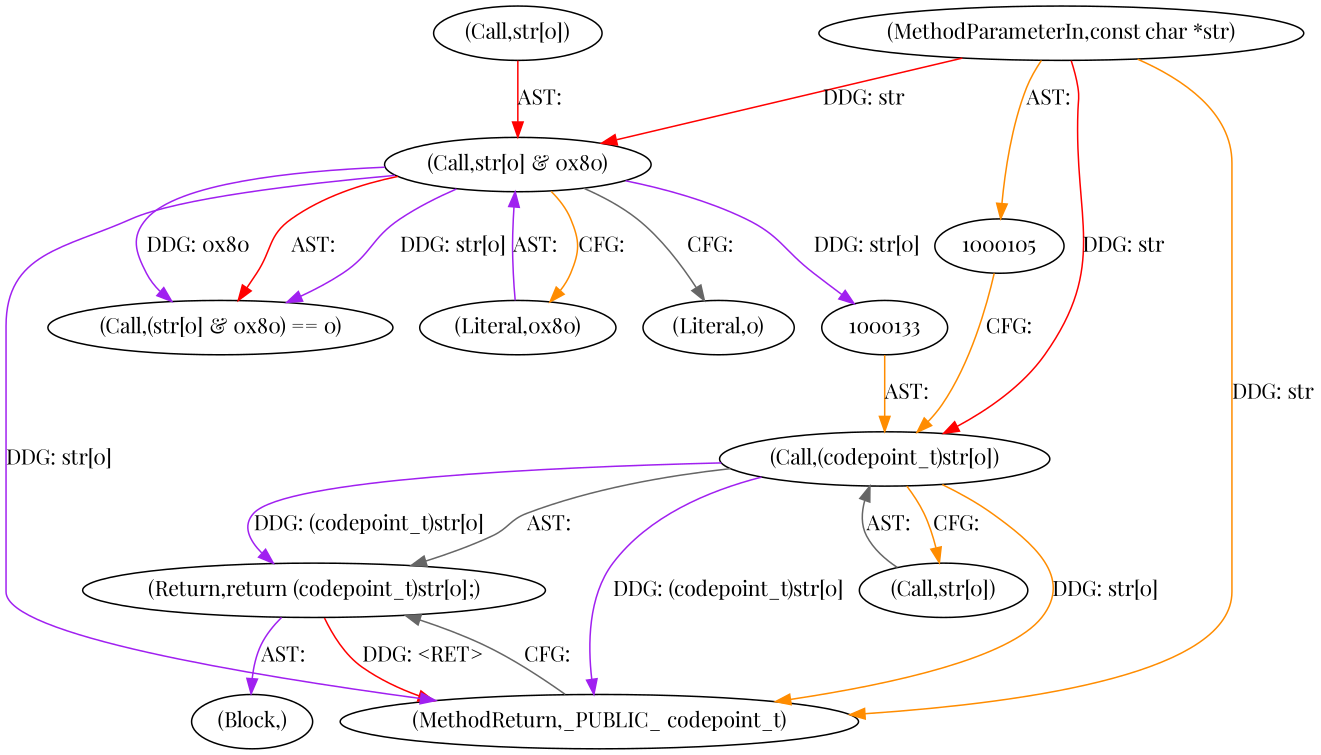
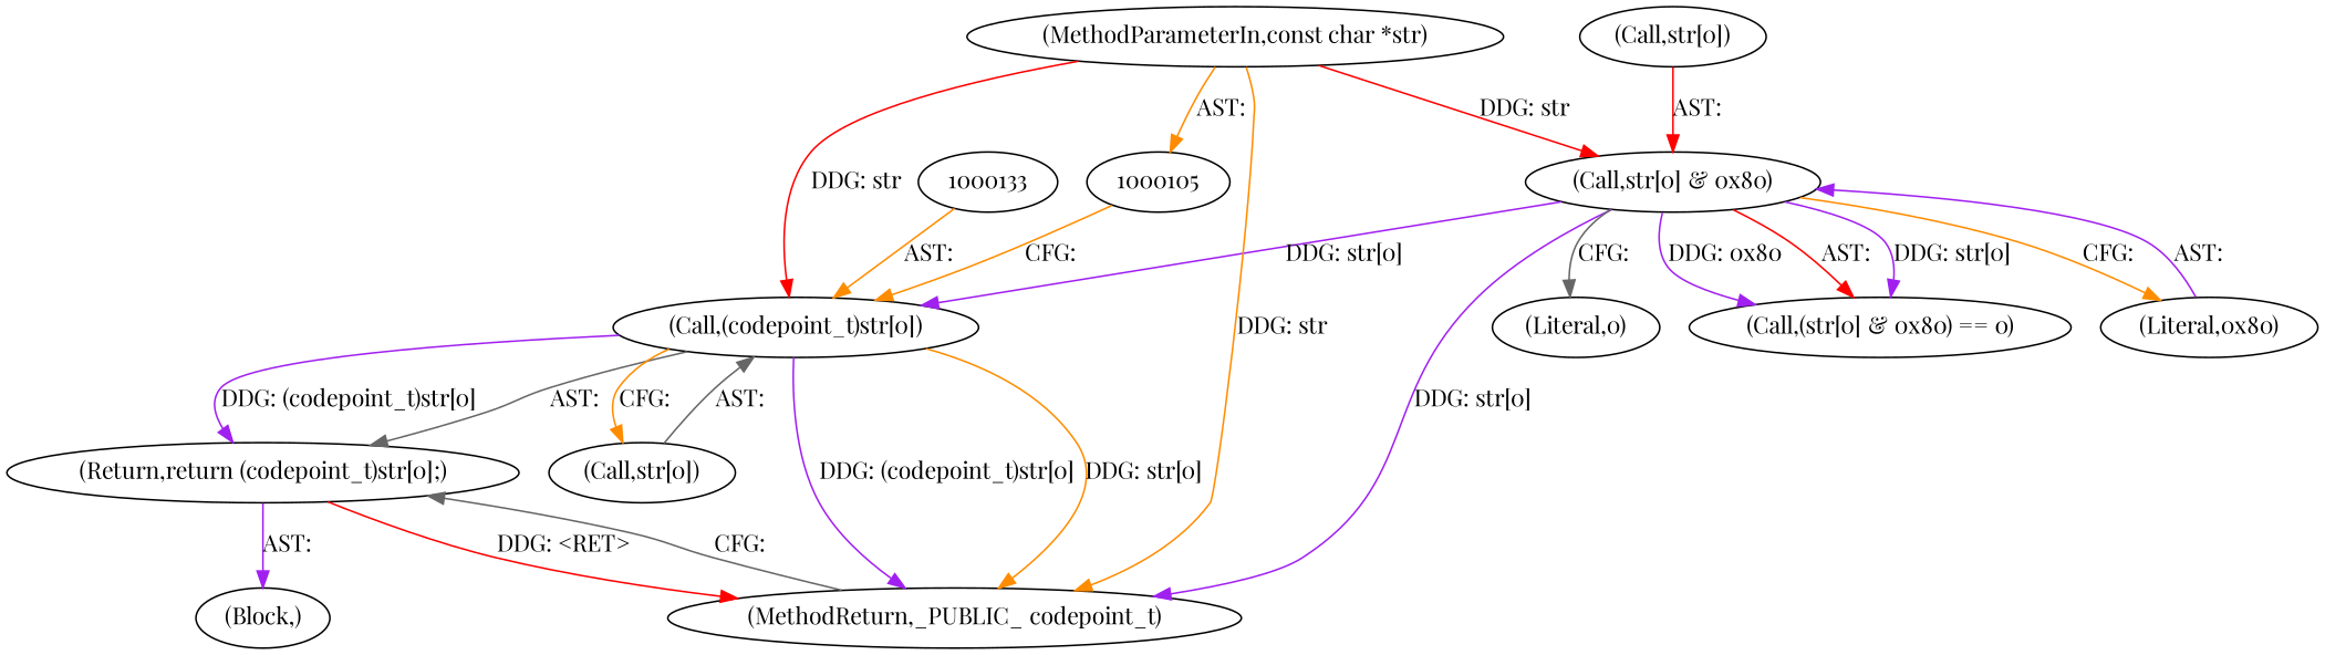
  digraph {
    fontname="Playfair Display"
    node [fontname="Playfair Display"]
    edge [color=purple fontname="Playfair Display"]
    n1 [label="(Call,(codepoint_t)str[0])"]
    n2 [label="(Return,return (codepoint_t)str[0];)"]
    n3 [label="(Call,str[0])"]
    n4 [label="(MethodReturn,_PUBLIC_ codepoint_t)"]
    n5 [label="(Block,)"]
    n6 [label="(Call,str[0] & 0x80)"]
    n7 [label="(Call,(str[0] & 0x80) == 0)"]
    n8 [label="(Literal,0x80)"]
    n9 [label="(Literal,0)"]
    n10 [label="(MethodParameterIn,const char *str)"]
    1000105
    n12 [label="(Call,str[0])"]
    1000133
    n1 -> n2 [color=gray40 label="AST: "]
    n1 -> n2 [label="DDG: (codepoint_t)str[0]"]
    n1 -> n3 [color=darkorange label="CFG: "]
    n1 -> n4 [label="DDG: (codepoint_t)str[0]"]
    n1 -> n4 [color=darkorange label="DDG: str[0]"]
    n2 -> n4 [color=red label="DDG: <RET>"]
    n2 -> n5 [label="AST: "]
    n3 -> n1 [color=gray40 label="AST: "]
    n4 -> n2 [color=gray40 label="CFG: "]
-   n6 -> 1000133 [label="DDG: str[0]"]
+   n6 -> n1 [label="DDG: str[0]"]
    n6 -> n4 [label="DDG: str[0]"]
    n6 -> n7 [color=red label="AST: "]
    n6 -> n7 [label="DDG: str[0]"]
    n6 -> n7 [label="DDG: 0x80"]
    n6 -> n8 [color=darkorange label="CFG: "]
    n6 -> n9 [color=gray40 label="CFG: "]
    n8 -> n6 [label="AST: "]
    n10 -> n1 [color=red label="DDG: str"]
    n10 -> n4 [color=darkorange label="DDG: str"]
    n10 -> n6 [color=red label="DDG: str"]
    n10 -> 1000105 [color=darkorange label="AST: "]
    1000105 -> n1 [color=darkorange label="CFG: "]
    n12 -> n6 [color=red label="AST: "]
    1000133 -> n1 [color=darkorange label="AST: "]
  }
